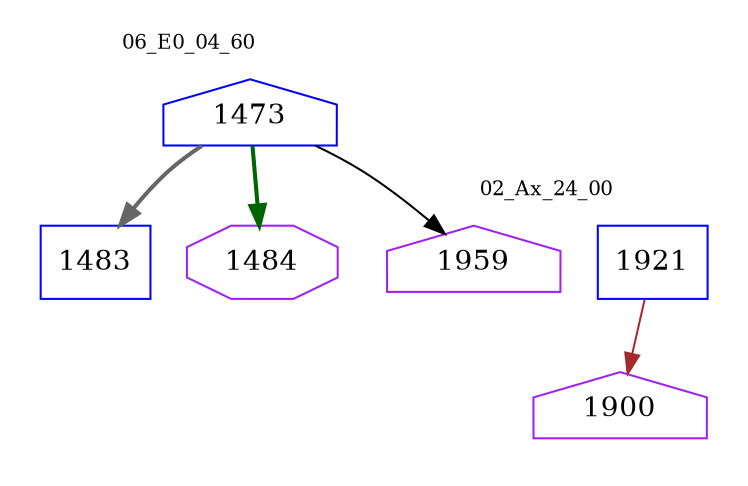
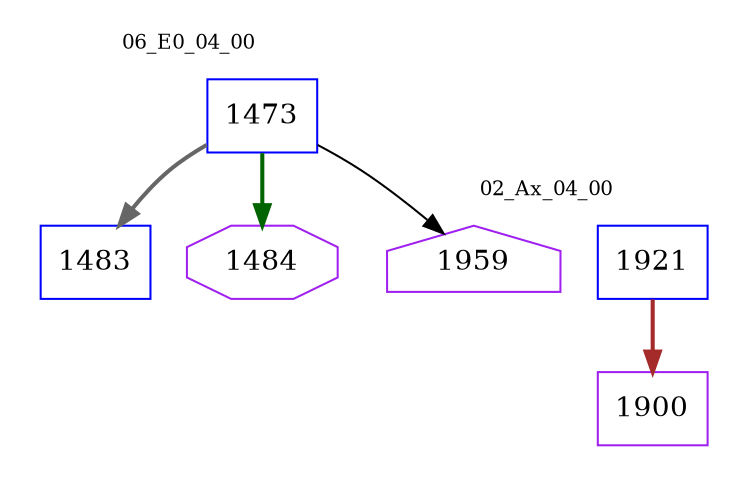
  digraph {
    node [color=blue shape=box]
    edge [style=solid]
    n1 [label=1921]
-   n2 [color=purple label=1900 shape=house]
+   n2 [color=purple label=1900]
    n3 [color=purple label=1959 shape=house]
-   n4 [label=1473 shape=house]
+   n4 [label=1473]
    n5 [label=1483]
    n6 [color=purple label=1484 shape=octagon]
    subgraph cluster_1 {
      color=white
      fontsize=10
-     label="02_Ax_24_00"
+     label="02_Ax_04_00"
      n1
      n2
      n3
    }
    subgraph cluster_2 {
      color=white
      fontsize=10
-     label="06_E0_04_60"
+     label="06_E0_04_00"
      n4
      n5
      n6
    }
-   n1 -> n2 [color=brown]
+   n1 -> n2 [color=brown style=bold]
    n4 -> n3 [color=black]
    n4 -> n5 [color=gray40 style=bold]
    n4 -> n6 [color=darkgreen style=bold]
  }
